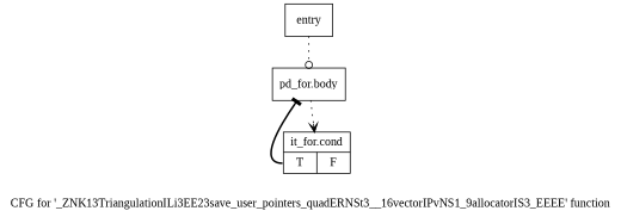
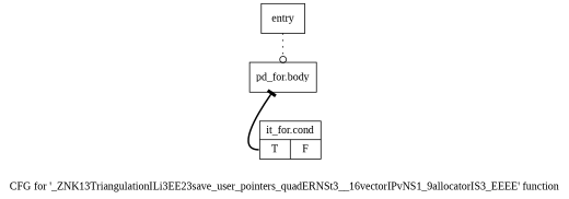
  digraph {
    fontname="Liberation Serif"
    label="CFG for '_ZNK13TriangulationILi3EE23save_user_pointers_quadERNSt3__16vectorIPvNS1_9allocatorIS3_EEEE' function"
    node [fontname="Liberation Serif" shape=record]
    edge [fontname="Liberation Serif" style=dotted]
    n1 [label="{entry}"]
    n2 [label="{pd_for.body}"]
    n3 [label="{it_for.cond|{<s0>T|<s1>F}}"]
    n1 -> n2 [arrowhead=odot]
-   n2 -> n3 [arrowhead=vee]
    n3 -> n2 [arrowhead=tee style=bold tailport=s0]
  }
